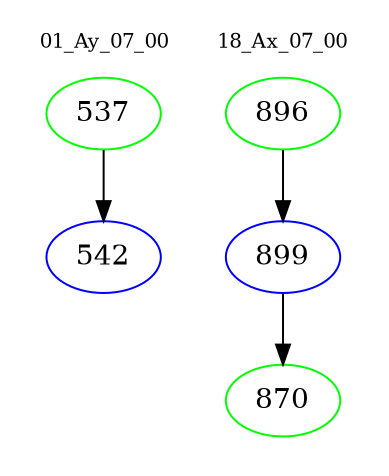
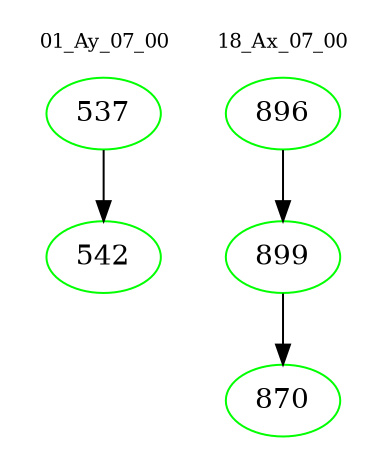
  digraph {
    node [color=green]
    edge [color=black]
    n1 [label=537]
-   n2 [color=blue label=542]
+   n2 [label=542]
    n3 [label=896]
    n4 [label=870]
-   n5 [color=blue label=899]
+   n5 [label=899]
    subgraph cluster_1 {
      color=white
      fontsize=10
      label="01_Ay_07_00"
      n1
      n2
    }
    subgraph cluster_2 {
      color=white
      fontsize=10
      label="18_Ax_07_00"
      n3
      n4
      n5
    }
    n1 -> n2
    n3 -> n5
    n5 -> n4
  }
